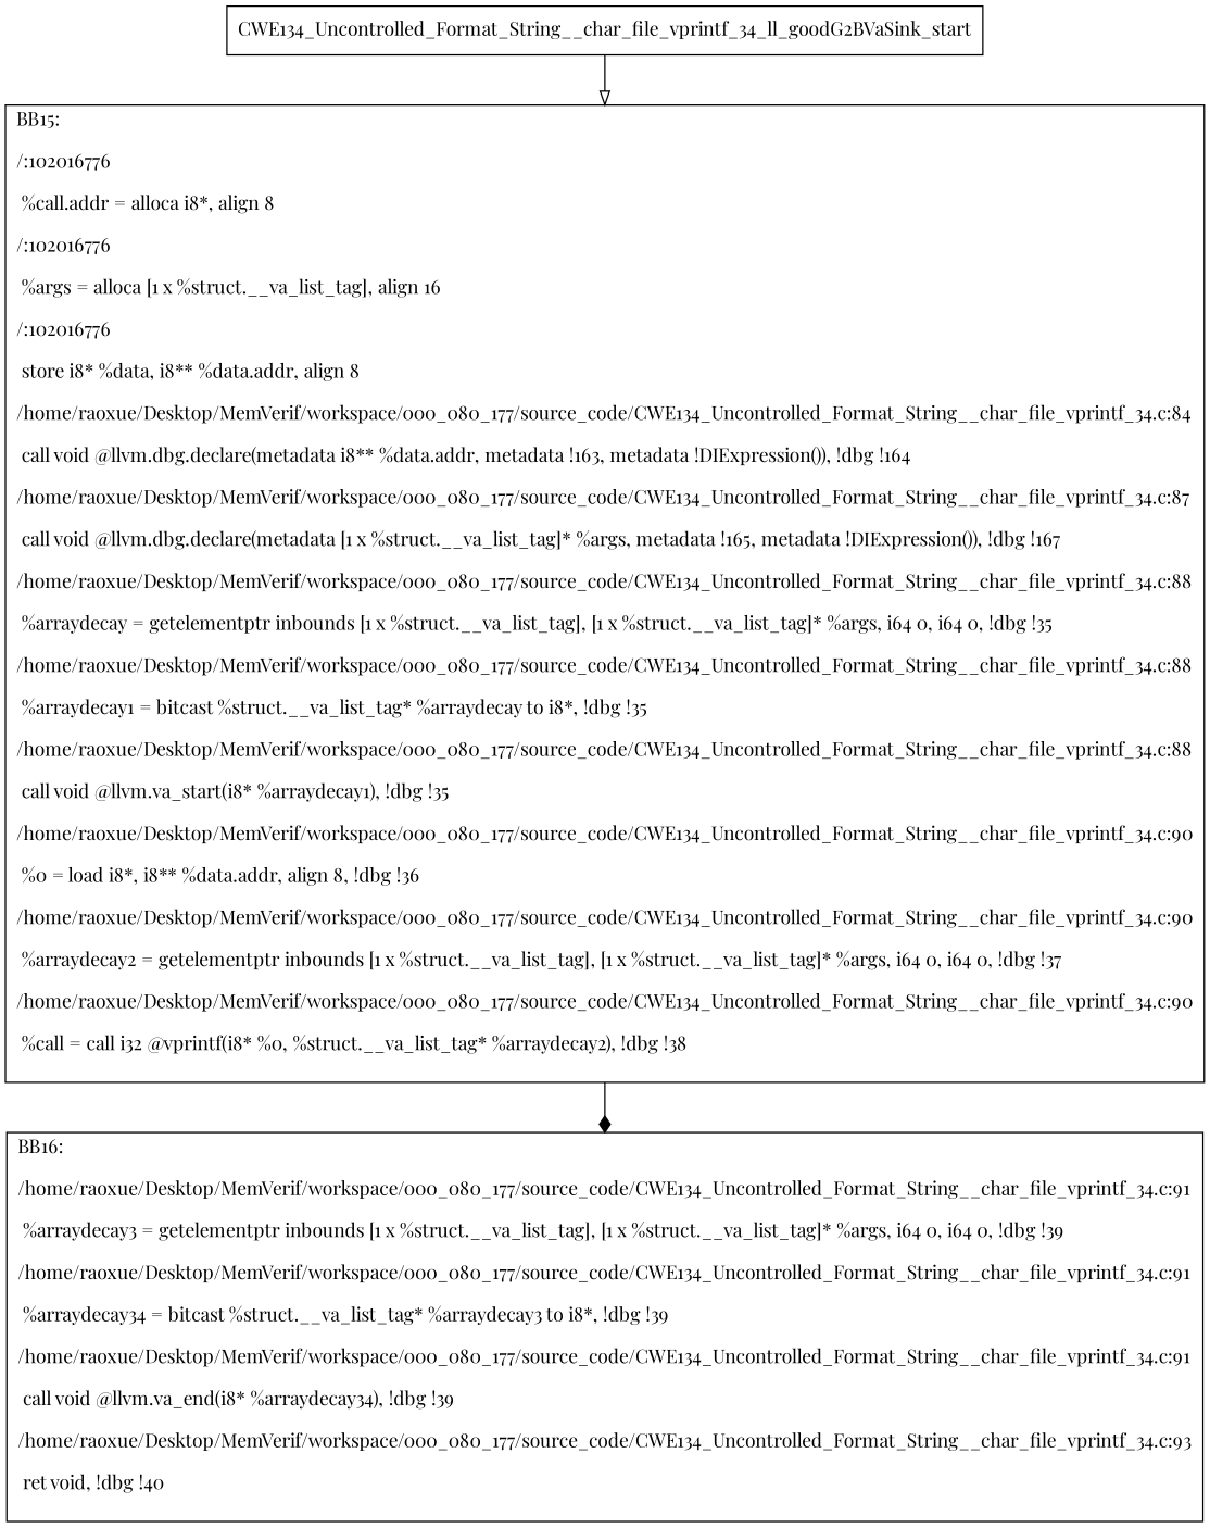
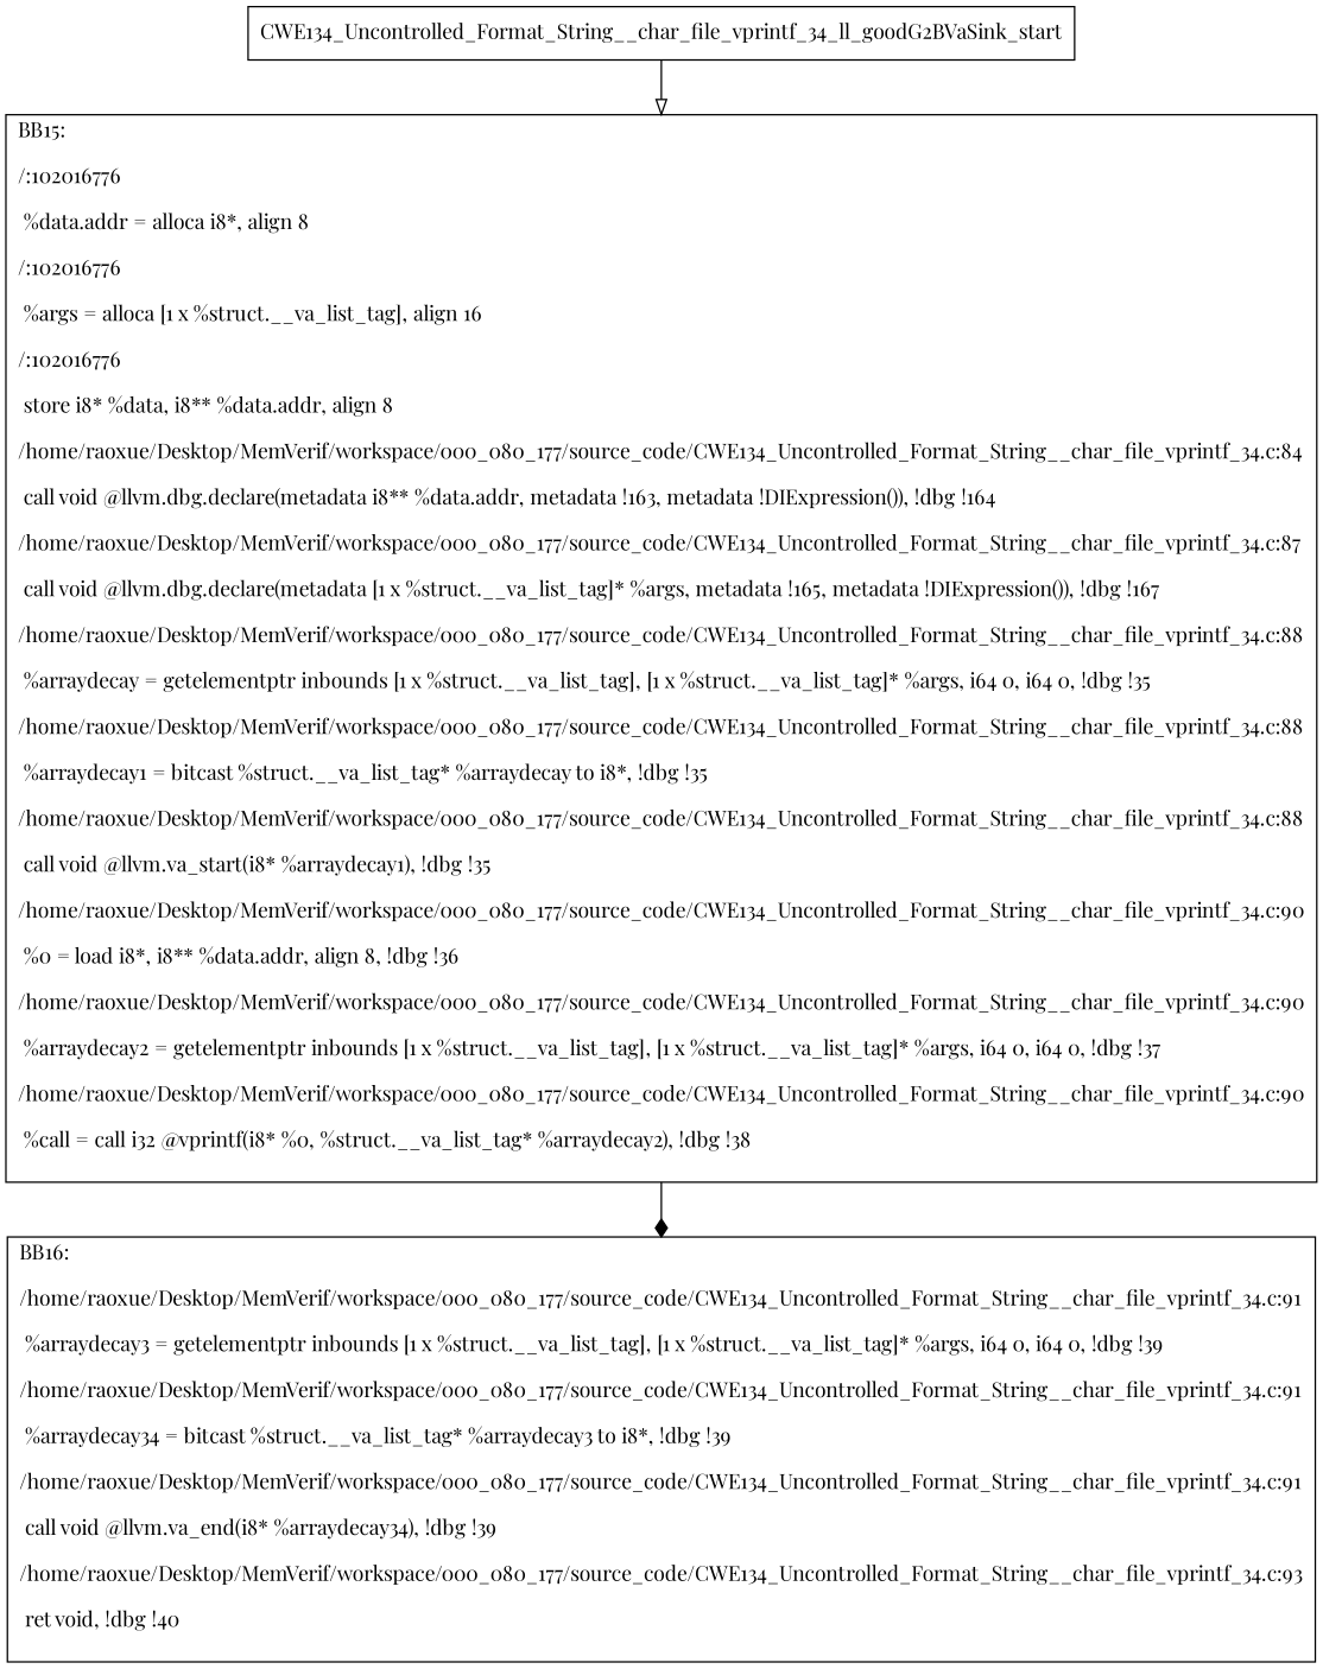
  digraph {
    fontname="Playfair Display"
    node [shape=record fontname="Playfair Display"]
    edge [fontname="Playfair Display"]
    n1 [label="{CWE134_Uncontrolled_Format_String__char_file_vprintf_34_ll_goodG2BVaSink_start}"]
-   n2 [label="{BB15:\l\l/:102016776\l\n  %call.addr = alloca i8*, align 8\l\n/:102016776\l\n  %args = alloca [1 x %struct.__va_list_tag], align 16\l\n/:102016776\l\n  store i8* %data, i8** %data.addr, align 8\l\n/home/raoxue/Desktop/MemVerif/workspace/000_080_177/source_code/CWE134_Uncontrolled_Format_String__char_file_vprintf_34.c:84\l\n  call void @llvm.dbg.declare(metadata i8** %data.addr, metadata !163, metadata !DIExpression()), !dbg !164\l\n/home/raoxue/Desktop/MemVerif/workspace/000_080_177/source_code/CWE134_Uncontrolled_Format_String__char_file_vprintf_34.c:87\l\n  call void @llvm.dbg.declare(metadata [1 x %struct.__va_list_tag]* %args, metadata !165, metadata !DIExpression()), !dbg !167\l\n/home/raoxue/Desktop/MemVerif/workspace/000_080_177/source_code/CWE134_Uncontrolled_Format_String__char_file_vprintf_34.c:88\l\n  %arraydecay = getelementptr inbounds [1 x %struct.__va_list_tag], [1 x %struct.__va_list_tag]* %args, i64 0, i64 0, !dbg !35\l\n/home/raoxue/Desktop/MemVerif/workspace/000_080_177/source_code/CWE134_Uncontrolled_Format_String__char_file_vprintf_34.c:88\l\n  %arraydecay1 = bitcast %struct.__va_list_tag* %arraydecay to i8*, !dbg !35\l\n/home/raoxue/Desktop/MemVerif/workspace/000_080_177/source_code/CWE134_Uncontrolled_Format_String__char_file_vprintf_34.c:88\l\n  call void @llvm.va_start(i8* %arraydecay1), !dbg !35\l\n/home/raoxue/Desktop/MemVerif/workspace/000_080_177/source_code/CWE134_Uncontrolled_Format_String__char_file_vprintf_34.c:90\l\n  %0 = load i8*, i8** %data.addr, align 8, !dbg !36\l\n/home/raoxue/Desktop/MemVerif/workspace/000_080_177/source_code/CWE134_Uncontrolled_Format_String__char_file_vprintf_34.c:90\l\n  %arraydecay2 = getelementptr inbounds [1 x %struct.__va_list_tag], [1 x %struct.__va_list_tag]* %args, i64 0, i64 0, !dbg !37\l\n/home/raoxue/Desktop/MemVerif/workspace/000_080_177/source_code/CWE134_Uncontrolled_Format_String__char_file_vprintf_34.c:90\l\n  %call = call i32 @vprintf(i8* %0, %struct.__va_list_tag* %arraydecay2), !dbg !38\l\n}"]
+   n2 [label="{BB15:\l\l/:102016776\l\n  %data.addr = alloca i8*, align 8\l\n/:102016776\l\n  %args = alloca [1 x %struct.__va_list_tag], align 16\l\n/:102016776\l\n  store i8* %data, i8** %data.addr, align 8\l\n/home/raoxue/Desktop/MemVerif/workspace/000_080_177/source_code/CWE134_Uncontrolled_Format_String__char_file_vprintf_34.c:84\l\n  call void @llvm.dbg.declare(metadata i8** %data.addr, metadata !163, metadata !DIExpression()), !dbg !164\l\n/home/raoxue/Desktop/MemVerif/workspace/000_080_177/source_code/CWE134_Uncontrolled_Format_String__char_file_vprintf_34.c:87\l\n  call void @llvm.dbg.declare(metadata [1 x %struct.__va_list_tag]* %args, metadata !165, metadata !DIExpression()), !dbg !167\l\n/home/raoxue/Desktop/MemVerif/workspace/000_080_177/source_code/CWE134_Uncontrolled_Format_String__char_file_vprintf_34.c:88\l\n  %arraydecay = getelementptr inbounds [1 x %struct.__va_list_tag], [1 x %struct.__va_list_tag]* %args, i64 0, i64 0, !dbg !35\l\n/home/raoxue/Desktop/MemVerif/workspace/000_080_177/source_code/CWE134_Uncontrolled_Format_String__char_file_vprintf_34.c:88\l\n  %arraydecay1 = bitcast %struct.__va_list_tag* %arraydecay to i8*, !dbg !35\l\n/home/raoxue/Desktop/MemVerif/workspace/000_080_177/source_code/CWE134_Uncontrolled_Format_String__char_file_vprintf_34.c:88\l\n  call void @llvm.va_start(i8* %arraydecay1), !dbg !35\l\n/home/raoxue/Desktop/MemVerif/workspace/000_080_177/source_code/CWE134_Uncontrolled_Format_String__char_file_vprintf_34.c:90\l\n  %0 = load i8*, i8** %data.addr, align 8, !dbg !36\l\n/home/raoxue/Desktop/MemVerif/workspace/000_080_177/source_code/CWE134_Uncontrolled_Format_String__char_file_vprintf_34.c:90\l\n  %arraydecay2 = getelementptr inbounds [1 x %struct.__va_list_tag], [1 x %struct.__va_list_tag]* %args, i64 0, i64 0, !dbg !37\l\n/home/raoxue/Desktop/MemVerif/workspace/000_080_177/source_code/CWE134_Uncontrolled_Format_String__char_file_vprintf_34.c:90\l\n  %call = call i32 @vprintf(i8* %0, %struct.__va_list_tag* %arraydecay2), !dbg !38\l\n}"]
    n3 [label="{BB16:\l\l/home/raoxue/Desktop/MemVerif/workspace/000_080_177/source_code/CWE134_Uncontrolled_Format_String__char_file_vprintf_34.c:91\l\n  %arraydecay3 = getelementptr inbounds [1 x %struct.__va_list_tag], [1 x %struct.__va_list_tag]* %args, i64 0, i64 0, !dbg !39\l\n/home/raoxue/Desktop/MemVerif/workspace/000_080_177/source_code/CWE134_Uncontrolled_Format_String__char_file_vprintf_34.c:91\l\n  %arraydecay34 = bitcast %struct.__va_list_tag* %arraydecay3 to i8*, !dbg !39\l\n/home/raoxue/Desktop/MemVerif/workspace/000_080_177/source_code/CWE134_Uncontrolled_Format_String__char_file_vprintf_34.c:91\l\n  call void @llvm.va_end(i8* %arraydecay34), !dbg !39\l\n/home/raoxue/Desktop/MemVerif/workspace/000_080_177/source_code/CWE134_Uncontrolled_Format_String__char_file_vprintf_34.c:93\l\n  ret void, !dbg !40\l\n}"]
    n1 -> n2 [arrowhead=onormal]
    n2 -> n3 [arrowhead=diamond]
  }
